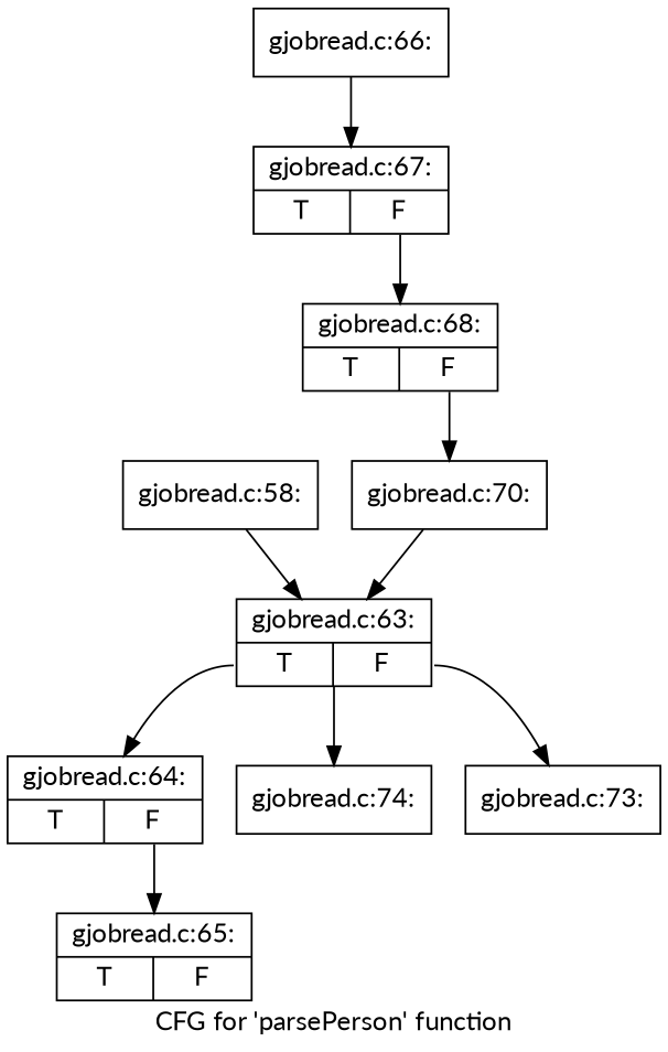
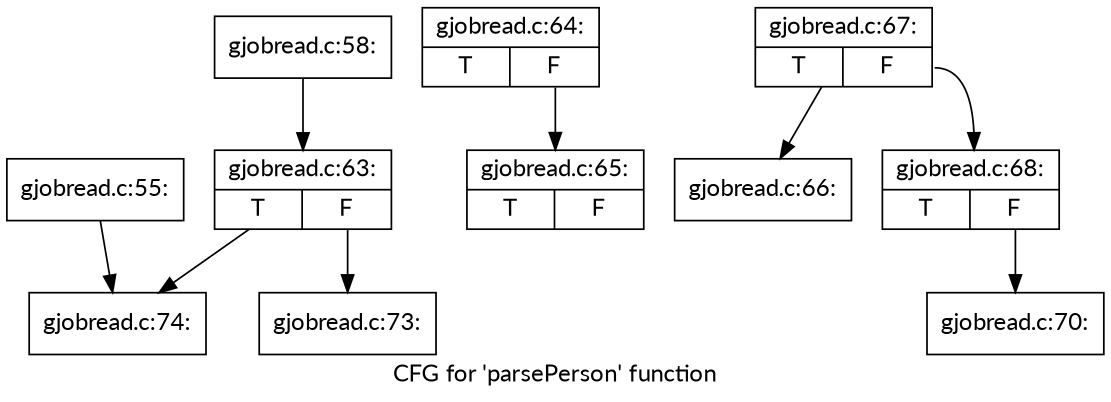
  digraph {
    fontname=Lato
    label="CFG for 'parsePerson' function"
    node [fontname=Lato shape=record]
    edge [fontname=Lato]
+   n1 [label="{gjobread.c:55:}"]
    n2 [label="{gjobread.c:74:}"]
    n3 [label="{gjobread.c:58:}"]
    n4 [label="{gjobread.c:63:|{<s0>T|<s1>F}}"]
    n5 [label="{gjobread.c:64:|{<s0>T|<s1>F}}"]
    n6 [label="{gjobread.c:73:}"]
    n7 [label="{gjobread.c:65:|{<s0>T|<s1>F}}"]
    n8 [label="{gjobread.c:67:|{<s0>T|<s1>F}}"]
    n9 [label="{gjobread.c:68:|{<s0>T|<s1>F}}"]
    n10 [label="{gjobread.c:70:}"]
    n11 [label="{gjobread.c:66:}"]
+   n1 -> n2
    n3 -> n4
    n4 -> n2
-   n4 -> n5 [tailport=s0]
    n4 -> n6 [tailport=s1]
    n5 -> n7 [tailport=s1]
    n8 -> n9 [tailport=s1]
    n9 -> n10 [tailport=s1]
-   n10 -> n4
-   n11 -> n8
+   n8 -> n11
  }
